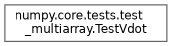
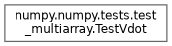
  digraph {
    rankdir=LR
-   n1 [color=grey40 fillcolor=white fontname=Helvetica fontsize=10 height=0.2 label="numpy.core.tests.test\l_multiarray.TestVdot" shape=box style=filled width=0.4]
+   n1 [color=grey40 fillcolor=white fontname=Helvetica fontsize=10 height=0.2 label="numpy.numpy.tests.test\l_multiarray.TestVdot" shape=box style=filled width=0.4]
  }
